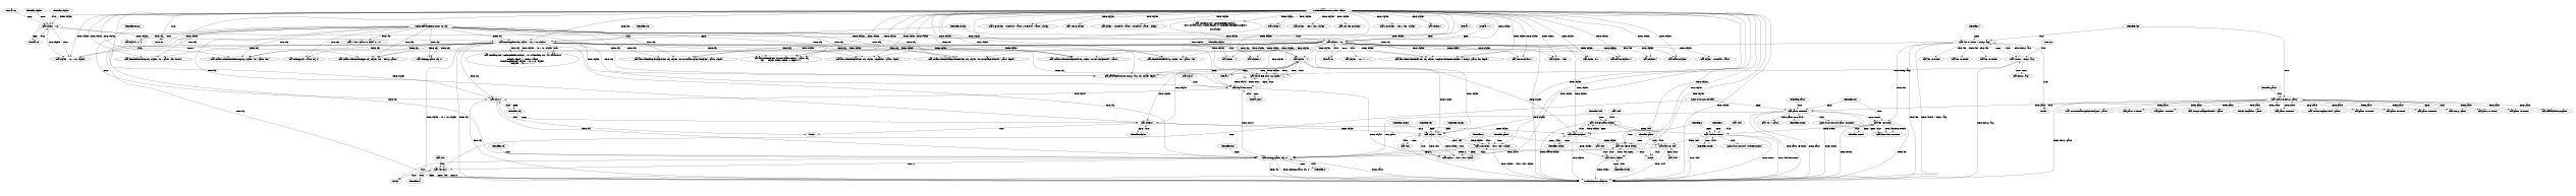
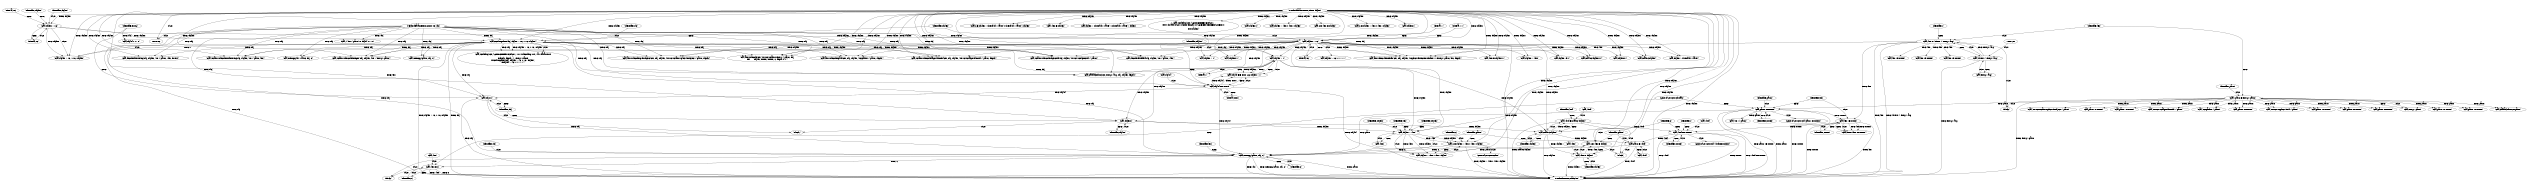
  digraph {
    n1 [label="(Call,memcpy(parm, obj, c))"]
    n2 [label="(Call,*len = c)"]
    n3 [label="(Block,)"]
    n4 [label="(Identifier,c)"]
    n5 [label="(MethodReturn,static int)"]
    n6 [label="(Identifier,c)"]
    n7 [label="(Call,parm = *buf)"]
    n8 [label="(Call,*buf)"]
    n9 [label="(Block,)"]
    n10 [label="(Call,*buf == NULL)"]
    n11 [label="(Identifier,NULL)"]
    n12 [label="(ControlStructure,if (*buf == NULL))"]
    n13 [label="(Call,*buf = malloc(objlen))"]
    n14 [label="(Call,malloc(objlen))"]
    n15 [label="(Call,c = *len = objlen)"]
    n16 [label="(Call,*len = objlen)"]
    n17 [label="(Identifier,objlen)"]
    n18 [label="(Identifier,objlen)"]
    n19 [label="(Call,objlen--)"]
    n20 [label="(Call,objlen > *len)"]
    n21 [label="(Block,)"]
    n22 [label="(Identifier,objlen)"]
    n23 [label="(Call,c = objlen > *len ? *len : objlen)"]
    n24 [label="(Call,objlen > *len ? *len : objlen)"]
    n25 [label="(Call,*len)"]
    n26 [label="(Call,objlen > 16)"]
    n27 [label="(Call,objlen > 1)"]
    n28 [label="(Call,decode_bit_field(obj, objlen, (u8 *) parm, *len))"]
    n29 [label="(Call,objlen+1)"]
    n30 [label="(Literal,16)"]
    n31 [label="(Call,objlen < 1)"]
    n32 [label="(Call,objlen+1)"]
    n33 [label="(Call,malloc(objlen))"]
    n34 [label="(Call,objlen > sizeof(id->value))"]
    n35 [label="(Call,sc_asn1_decode_integer(obj, objlen, (int *) entry->parm))"]
    n36 [label="(Call,sc_asn1_decode_algorithm_id(ctx, obj, objlen, (struct sc_algorithm_id *) parm, depth))"]
    n37 [label="(Call,sc_asn1_decode_object_id(obj, objlen, (struct sc_object_id *) parm))"]
    n38 [label="(Call,asn1_decode_p15_object(ctx, obj, objlen, (struct sc_asn1_pkcs15_object *) parm, depth))"]
    n39 [label="(Call,sc_asn1_decode_utf8string(obj, objlen, (u8 *) parm, len))"]
    n40 [label="(Call,asn1_decode_path(ctx, obj, objlen, (sc_path_t *) parm, depth))"]
    n41 [label="(Call,objlen > 16 ? \"...\" : \"\")"]
    n42 [label="(Call,callback_func(ctx, entry->arg, obj, objlen, depth))"]
    n43 [label="(Call,asn1_decode(ctx, (struct sc_asn1_entry *) parm, obj,\n\t\t\t\t       objlen, NULL, NULL, 0, depth + 1))"]
    n44 [label="(Call,*len = objlen+1)"]
    n45 [label="(Call,objlen != 1)"]
    n46 [label="(Call,malloc(objlen+1))"]
    n47 [label="(Call,objlen > *len)"]
    n48 [label="(Call,asn1_decode_se_info(ctx, obj, objlen, (sc_pkcs15_sec_env_info_t ***)entry->parm, len, depth))"]
    n49 [label="(Literal,1)"]
    n50 [label="(Call,obj[0] == 0x00 && objlen > 1)"]
    n51 [label="(MethodParameterIn,size_t objlen)"]
    n52 [label="(Call,objlen > 16)"]
    n53 [label="(Call,sc_dump_hex(obj, objlen > 16  ? 16 : objlen))"]
    n54 [label="(Call,c = objlen > sizeof(id->value) ? sizeof(id->value) : objlen)"]
    n55 [label="(Call,*len = objlen)"]
    n56 [label="(Call,objlen > sizeof(id->value) ? sizeof(id->value) : objlen)"]
    n57 [label="(Call,sc_debug(ctx, SC_LOG_DEBUG_ASN1,\n\t\t\t\t\t \"invalid ASN.1 object length: %\"SC_FORMAT_LEN_SIZE_T\"u\n\",\n\t\t\t\t\t objlen))"]
    n58 [label="(Call,objlen-1)"]
    n59 [label="(Call,objlen > 16  ? 16 : objlen)"]
    n60 [label="(Call,decode_bit_string(obj, objlen, (u8 *) parm, *len, invert))"]
    n61 [label="(Call,objlen > *len ? *len : objlen)"]
    n62 [label="(Call,c = *len = objlen)"]
    n63 [label="(Call,c = objlen > *len ? *len : objlen)"]
    n64 [label="(Call,objlen-1)"]
    1000102
    n66 [label="(Literal,16)"]
    n67 [label="(Call,obj[0] == 0x00)"]
    n68 [label="(Call,obj++)"]
    n69 [label="(Call,memcpy(parm, obj, c))"]
    n70 [label="(Call,sc_debug(ctx, SC_LOG_DEBUG_ASN1, \"%*.*sdecoding '%s', raw data:%s%s\n\",\n\t\tdepth, depth, \"\", entry->name,\n\t\tsc_dump_hex(obj, objlen > 16  ? 16 : objlen),\n\t\tobjlen > 16 ? \"...\" : \"\"))"]
    n71 [label="(Call,memcpy(id->value, obj, c))"]
+   n72 [label="(ControlStructure,else)"]
    n73 [label="(Call,len != NULL)"]
    n74 [label="(Call,assert(len != NULL))"]
    n75 [label="(Identifier,NULL)"]
    n76 [label="(Call,*len = (size_t *) entry->arg)"]
    n77 [label="(Call,(size_t *) entry->arg)"]
    n78 [label="(Call,len != NULL)"]
    n79 [label="(Call,len != NULL)"]
    n80 [label="(Call,len != NULL)"]
    n81 [label="(Block,)"]
    n82 [label="(Call,entry->arg)"]
    n83 [label="(Call,parm != NULL)"]
    n84 [label="(ControlStructure,if (parm != NULL))"]
    n85 [label="(Call,(u8 **) parm)"]
    n86 [label="(Identifier,NULL)"]
    n87 [label="(Call,*parm = entry->parm)"]
    n88 [label="(Call,parm != NULL)"]
    n89 [label="(Call,(struct sc_pkcs15_id *) parm)"]
    n90 [label="(Call,parm != NULL)"]
    n91 [label="(Call,parm != NULL)"]
    n92 [label="(Call,parm != NULL)"]
    n93 [label="(Call,parm != NULL)"]
    n94 [label="(Call,parm != NULL)"]
    n95 [label="(Call,callback_func = parm)"]
    n96 [label="(Call,(struct sc_asn1_pkcs15_object *) parm)"]
    n97 [label="(Call,parm != NULL)"]
    n98 [label="(Call,entry->parm)"]
    n99 [label="(Call,parm != NULL)"]
    n100 [label="(Call,(struct sc_algorithm_id *) parm)"]
-   n101 [label="(Block,(sc_path_t *) parm)"]
+   n101 [label="(Call,(sc_path_t *) parm)"]
    n102 [label="(Literal,0x00)"]
    n103 [label="(Identifier,obj)"]
    n104 [label="(MethodParameterIn,const u8 *obj)"]
    n105 [label="(Call,*((int *) parm) = obj[0] ? 1 : 0)"]
    n106 [label="(Call,obj[0] ? 1 : 0)"]
    n107 [label="(Identifier,c)"]
    n108 [label="(Identifier,objlen)"]
    n109 [label="(Call,*buf)"]
    n110 [label="(Literal,\"\")"]
    n111 [label="(Identifier,parm)"]
    n112 [label="(Identifier,buf)"]
    n113 [label="(Literal,16)"]
    n114 [label="(Identifier,objlen)"]
    n115 [label="(ControlStructure,break;)"]
    n116 [label="(Call,obj[0])"]
    n117 [label="(Identifier,objlen)"]
    n118 [label="(Call,*len)"]
    n119 [label="(Identifier,len)"]
    n120 [label="(Identifier,c)"]
    n121 [label="(Identifier,objlen)"]
    n122 [label="(Identifier,r)"]
    n123 [label="(Literal,\"...\")"]
    n124 [label="(Identifier,obj)"]
    n125 [label="(Call,*len)"]
    n126 [label="(Call,*buf)"]
    n127 [label="(Identifier,r)"]
    n128 [label="(Identifier,parm)"]
    n129 [label="(Identifier,objlen)"]
    n130 [label="(Identifier,parm)"]
    n131 [label="(Identifier,len)"]
    n132 [label="(Identifier,objlen)"]
    n133 [label="(Identifier,obj)"]
    n134 [label="(Identifier,len)"]
    n135 [label="(Identifier,parm)"]
    n136 [label="(Identifier,len)"]
    n137 [label="(Identifier,entry)"]
    1000120
    n1 -> n2 [label="DDG: c"]
    n1 -> n3 [label="AST: "]
    n1 -> n4 [label="CFG: "]
    n1 -> n5 [label="DDG: parm"]
    n1 -> n5 [label="DDG: obj"]
    n1 -> n5 [label="DDG: memcpy(parm, obj, c)"]
    n2 -> n3 [label="AST: "]
    n2 -> n5 [label="DDG: *len"]
    n2 -> n5 [label="DDG: c"]
    n2 -> n6 [label="CFG: "]
    n4 -> n1 [label="AST: "]
    n6 -> n2 [label="AST: "]
    n7 -> n1 [label="DDG: parm"]
    n7 -> n5 [label="DDG: *buf"]
    n7 -> n8 [label="CFG: "]
    n7 -> n9 [label="AST: "]
    n8 -> n7 [label="AST: "]
    n10 -> n5 [label="DDG: *buf == NULL"]
    n10 -> n5 [label="DDG: *buf"]
    n10 -> n5 [label="DDG: NULL"]
    n10 -> n7 [label="DDG: *buf"]
    n10 -> n11 [label="CFG: "]
    n10 -> n12 [label="AST: "]
    n11 -> n10 [label="AST: "]
    n13 -> n5 [label="DDG: malloc(objlen)"]
    n13 -> n9 [label="AST: "]
-   n10 -> n13 [label="DDG: *buf"]
+   n13 -> n10 [label="DDG: *buf"]
    n13 -> n14 [label="CFG: "]
    n14 -> n5 [label="DDG: objlen"]
    n14 -> n13 [label="AST: "]
    n14 -> n13 [label="DDG: objlen"]
    n14 -> n15 [label="DDG: objlen"]
    n14 -> n16 [label="DDG: objlen"]
    n14 -> n17 [label="CFG: "]
    n15 -> n1 [label="DDG: c"]
    n15 -> n9 [label="AST: "]
    n15 -> n16 [label="CFG: "]
    n16 -> n5 [label="DDG: objlen"]
    n16 -> n15 [label="AST: "]
    n16 -> n15 [label="DDG: *len"]
    n16 -> n18 [label="CFG: "]
    n17 -> n14 [label="AST: "]
    n18 -> n16 [label="AST: "]
    n19 -> n14 [label="DDG: objlen"]
    n19 -> n20 [label="DDG: objlen"]
    n19 -> n21 [label="AST: "]
    n19 -> n22 [label="CFG: "]
    n20 -> n23 [label="DDG: *len"]
    n20 -> n23 [label="DDG: objlen"]
    n20 -> n24 [label="AST: "]
    n20 -> n24 [label="DDG: *len"]
    n20 -> n24 [label="DDG: objlen"]
    n20 -> n25 [label="CFG: "]
    n22 -> n19 [label="AST: "]
    n23 -> n1 [label="DDG: c"]
    n23 -> n5 [label="DDG: objlen > *len ? *len : objlen"]
    n23 -> n24 [label="CFG: "]
+   n23 -> n72 [label="AST: "]
    n24 -> n23 [label="AST: "]
    n25 -> n20 [label="AST: "]
    n26 -> n5 [label="DDG: objlen"]
    n26 -> n14 [label="DDG: objlen"]
    n26 -> n19 [label="DDG: objlen"]
    n26 -> n20 [label="DDG: objlen"]
    n26 -> n27 [label="DDG: objlen"]
    n26 -> n28 [label="DDG: objlen"]
    n26 -> n29 [label="DDG: objlen"]
    n26 -> n30 [label="CFG: "]
    n26 -> n31 [label="DDG: objlen"]
    n26 -> n32 [label="DDG: objlen"]
    n26 -> n33 [label="DDG: objlen"]
    n26 -> n34 [label="DDG: objlen"]
    n26 -> n35 [label="DDG: objlen"]
    n26 -> n36 [label="DDG: objlen"]
    n26 -> n37 [label="DDG: objlen"]
    n26 -> n38 [label="DDG: objlen"]
    n26 -> n39 [label="DDG: objlen"]
    n26 -> n40 [label="DDG: objlen"]
    n26 -> n41 [label="AST: "]
    n26 -> n42 [label="DDG: objlen"]
    n26 -> n43 [label="DDG: objlen"]
    n26 -> n44 [label="DDG: objlen"]
    n26 -> n45 [label="DDG: objlen"]
    n26 -> n46 [label="DDG: objlen"]
    n26 -> n47 [label="DDG: objlen"]
    n26 -> n48 [label="DDG: objlen"]
    n27 -> n14 [label="DDG: objlen"]
    n27 -> n19 [label="DDG: objlen"]
    n27 -> n20 [label="DDG: objlen"]
    n27 -> n49 [label="CFG: "]
    n27 -> n50 [label="AST: "]
    n27 -> n50 [label="DDG: objlen"]
    n27 -> n50 [label="DDG: 1"]
    n30 -> n26 [label="AST: "]
    n49 -> n27 [label="AST: "]
    n50 -> n27 [label="CFG: "]
    n50 -> n67 [label="CFG: "]
    n51 -> n5 [label="DDG: objlen"]
    n51 -> n14 [label="DDG: objlen"]
    n51 -> n15 [label="DDG: objlen"]
    n51 -> n16 [label="DDG: objlen"]
-   n51 -> n19 [label="DDG: objlen"]
+   n51 -> n19 [label="DDG: len"]
    n51 -> n20 [label="DDG: objlen"]
    n51 -> n23 [label="DDG: objlen"]
    n51 -> n24 [label="DDG: objlen"]
    n51 -> n26 [label="DDG: objlen"]
    n51 -> n27 [label="DDG: objlen"]
    n51 -> n28 [label="DDG: objlen"]
    n51 -> n29 [label="DDG: objlen"]
    n51 -> n31 [label="DDG: objlen"]
    n51 -> n32 [label="DDG: objlen"]
    n51 -> n33 [label="DDG: objlen"]
-   n51 -> n50 [label="DDG: objlen"]
+   n51 -> n34 [label="DDG: objlen"]
    n51 -> n35 [label="DDG: objlen"]
    n51 -> n36 [label="DDG: objlen"]
    n51 -> n37 [label="DDG: objlen"]
    n51 -> n38 [label="DDG: objlen"]
    n51 -> n39 [label="DDG: objlen"]
    n51 -> n40 [label="DDG: objlen"]
    n51 -> n42 [label="DDG: objlen"]
    n51 -> n43 [label="DDG: objlen"]
    n51 -> n44 [label="DDG: objlen"]
    n51 -> n45 [label="DDG: objlen"]
    n51 -> n46 [label="DDG: objlen"]
    n51 -> n47 [label="DDG: objlen"]
    n51 -> n48 [label="DDG: objlen"]
    n51 -> n52 [label="DDG: objlen"]
-   n51 -> n53 [label="DDG: len"]
+   n51 -> n53 [label="DDG: objlen"]
    n51 -> n54 [label="DDG: objlen"]
    n51 -> n55 [label="DDG: objlen"]
    n51 -> n56 [label="DDG: objlen"]
    n51 -> n57 [label="DDG: objlen"]
    n51 -> n58 [label="DDG: objlen"]
    n51 -> n59 [label="DDG: objlen"]
    n51 -> n60 [label="DDG: objlen"]
    n51 -> n61 [label="DDG: objlen"]
    n51 -> n62 [label="DDG: objlen"]
    n51 -> n63 [label="DDG: objlen"]
    n51 -> n64 [label="DDG: objlen"]
    n51 -> 1000102 [label="AST: "]
    n52 -> n26 [label="DDG: objlen"]
    n52 -> n53 [label="DDG: objlen"]
    n52 -> n59 [label="AST: "]
    n52 -> n59 [label="DDG: objlen"]
    n52 -> n66 [label="CFG: "]
    n53 -> n1 [label="DDG: obj"]
    n53 -> n5 [label="DDG: obj"]
    n53 -> n5 [label="DDG: objlen > 16  ? 16 : objlen"]
    n53 -> n35 [label="DDG: obj"]
    n53 -> n36 [label="DDG: obj"]
    n53 -> n37 [label="DDG: obj"]
    n53 -> n38 [label="DDG: obj"]
    n53 -> n39 [label="DDG: obj"]
    n53 -> n40 [label="DDG: obj"]
    n53 -> n42 [label="DDG: obj"]
    n53 -> n43 [label="DDG: obj"]
    n53 -> n48 [label="DDG: obj"]
    n53 -> n59 [label="DDG: 1"]
    n53 -> n60 [label="DDG: obj"]
    n53 -> n67 [label="DDG: obj"]
    n53 -> n68 [label="DDG: obj"]
    n53 -> n69 [label="DDG: obj"]
    n53 -> n70 [label="AST: "]
    n53 -> n70 [label="DDG: obj"]
    n53 -> n70 [label="DDG: objlen > 16  ? 16 : objlen"]
    n53 -> n71 [label="DDG: obj"]
    n59 -> n53 [label="AST: "]
    n66 -> n52 [label="AST: "]
    n67 -> n1 [label="DDG: obj[0]"]
    n67 -> n5 [label="DDG: obj[0]"]
    n67 -> n50 [label="AST: "]
    n67 -> n50 [label="DDG: obj[0]"]
    n67 -> n50 [label="DDG: 0x00"]
    n67 -> n68 [label="DDG: obj[0]"]
    n67 -> n102 [label="CFG: "]
    n68 -> n1 [label="DDG: obj"]
    n68 -> n5 [label="DDG: obj"]
    n68 -> n21 [label="AST: "]
    n68 -> n103 [label="CFG: "]
    n73 -> n5 [label="DDG: len"]
    n73 -> n5 [label="DDG: NULL"]
    n73 -> n10 [label="DDG: NULL"]
    n73 -> n74 [label="AST: "]
    n73 -> n74 [label="DDG: len"]
    n73 -> n74 [label="DDG: NULL"]
    n73 -> n75 [label="CFG: "]
    n74 -> n73 [label="CFG: "]
    n75 -> n73 [label="AST: "]
    n76 -> n5 [label="DDG: len"]
    n76 -> n5 [label="DDG: (size_t *) entry->arg"]
    n76 -> n48 [label="DDG: len"]
    n76 -> n73 [label="DDG: len"]
    n76 -> n77 [label="CFG: "]
    n76 -> n78 [label="DDG: len"]
    n76 -> n79 [label="DDG: len"]
    n76 -> n80 [label="DDG: len"]
    n76 -> n81 [label="AST: "]
    n77 -> n5 [label="DDG: entry->arg"]
-   n77 -> n42 [label="DDG: entry->arg"]
    n77 -> n76 [label="AST: "]
    n77 -> n76 [label="DDG: entry->arg"]
    n77 -> n82 [label="CFG: "]
    n82 -> n77 [label="AST: "]
    n83 -> n1 [label="DDG: parm"]
    n83 -> n5 [label="DDG: NULL"]
    n83 -> n5 [label="DDG: parm != NULL"]
    n83 -> n5 [label="DDG: parm"]
    n83 -> n73 [label="DDG: NULL"]
    n83 -> n84 [label="AST: "]
    n83 -> n85 [label="DDG: parm"]
    n83 -> n86 [label="CFG: "]
    n86 -> n83 [label="AST: "]
    n87 -> n5 [label="DDG: entry->parm"]
    n87 -> n81 [label="AST: "]
    n87 -> n83 [label="DDG: parm"]
    n87 -> n88 [label="DDG: parm"]
    n87 -> n89 [label="DDG: parm"]
    n87 -> n90 [label="DDG: parm"]
    n87 -> n91 [label="DDG: parm"]
    n87 -> n92 [label="DDG: parm"]
    n87 -> n93 [label="DDG: parm"]
    n87 -> n94 [label="DDG: parm"]
    n87 -> n95 [label="DDG: parm"]
    n87 -> n96 [label="DDG: parm"]
    n87 -> n97 [label="DDG: parm"]
    n87 -> n98 [label="CFG: "]
    n87 -> n99 [label="DDG: parm"]
    n87 -> n100 [label="DDG: parm"]
    n87 -> n101 [label="DDG: parm"]
    n98 -> n87 [label="AST: "]
    n102 -> n67 [label="AST: "]
    n103 -> n19 [label="CFG: "]
    n103 -> n68 [label="AST: "]
    n104 -> n1 [label="DDG: obj"]
    n104 -> n5 [label="DDG: obj"]
    n104 -> n28 [label="DDG: obj"]
    n104 -> n35 [label="DDG: obj"]
    n104 -> n36 [label="DDG: obj"]
    n104 -> n37 [label="DDG: obj"]
    n104 -> n38 [label="DDG: obj"]
    n104 -> n39 [label="DDG: obj"]
    n104 -> n40 [label="DDG: obj"]
    n104 -> n42 [label="DDG: obj"]
    n104 -> n43 [label="DDG: obj"]
    n104 -> n48 [label="DDG: obj"]
    n104 -> n53 [label="DDG: obj"]
    n104 -> n60 [label="DDG: obj"]
    n104 -> 1000102 [label="AST: "]
-   n104 -> n67 [label="DDG: objlen"]
+   n104 -> n67 [label="DDG: obj"]
    n104 -> n68 [label="DDG: obj"]
    n104 -> n69 [label="DDG: obj"]
    n104 -> n71 [label="DDG: obj"]
    n104 -> n105 [label="DDG: obj"]
-   n104 -> n106 [label="DDG: obj"]
+   n137 -> n106 [label="DDG: obj"]
    n107 -> n23 [label="AST: "]
    n108 -> n20 [label="CFG: "]
    n109 -> n13 [label="AST: "]
    n110 -> n26 [label="CFG: "]
    n111 -> n7 [label="AST: "]
    n111 -> n15 [label="CFG: "]
    n112 -> n13 [label="CFG: "]
    n113 -> n52 [label="CFG: "]
    n114 -> n20 [label="AST: "]
    n115 -> n2 [label="CFG: "]
    n115 -> n83 [label="CFG: "]
    n116 -> n67 [label="AST: "]
    n117 -> n27 [label="AST: "]
    n117 -> n67 [label="CFG: "]
    n118 -> n16 [label="AST: "]
    n119 -> n1 [label="CFG: "]
    n120 -> n10 [label="CFG: "]
    n120 -> n15 [label="AST: "]
    n121 -> n26 [label="AST: "]
    n121 -> n53 [label="CFG: "]
    n122 -> n76 [label="CFG: "]
    n123 -> n26 [label="CFG: "]
    n124 -> n1 [label="AST: "]
    n125 -> n2 [label="AST: "]
    n126 -> n10 [label="AST: "]
    n127 -> n10 [label="CFG: "]
    n128 -> n83 [label="AST: "]
    n129 -> n52 [label="CFG: "]
    n130 -> n87 [label="AST: "]
    n131 -> n20 [label="CFG: "]
    n132 -> n52 [label="AST: "]
    n133 -> n53 [label="AST: "]
    n134 -> n73 [label="AST: "]
    n134 -> n83 [label="CFG: "]
    n135 -> n1 [label="AST: "]
    n135 -> n7 [label="CFG: "]
    n135 -> n23 [label="CFG: "]
    n136 -> n76 [label="AST: "]
    n136 -> n87 [label="CFG: "]
    n137 -> n68 [label="CFG: "]
    1000120 -> n77 [label="AST: "]
  }
